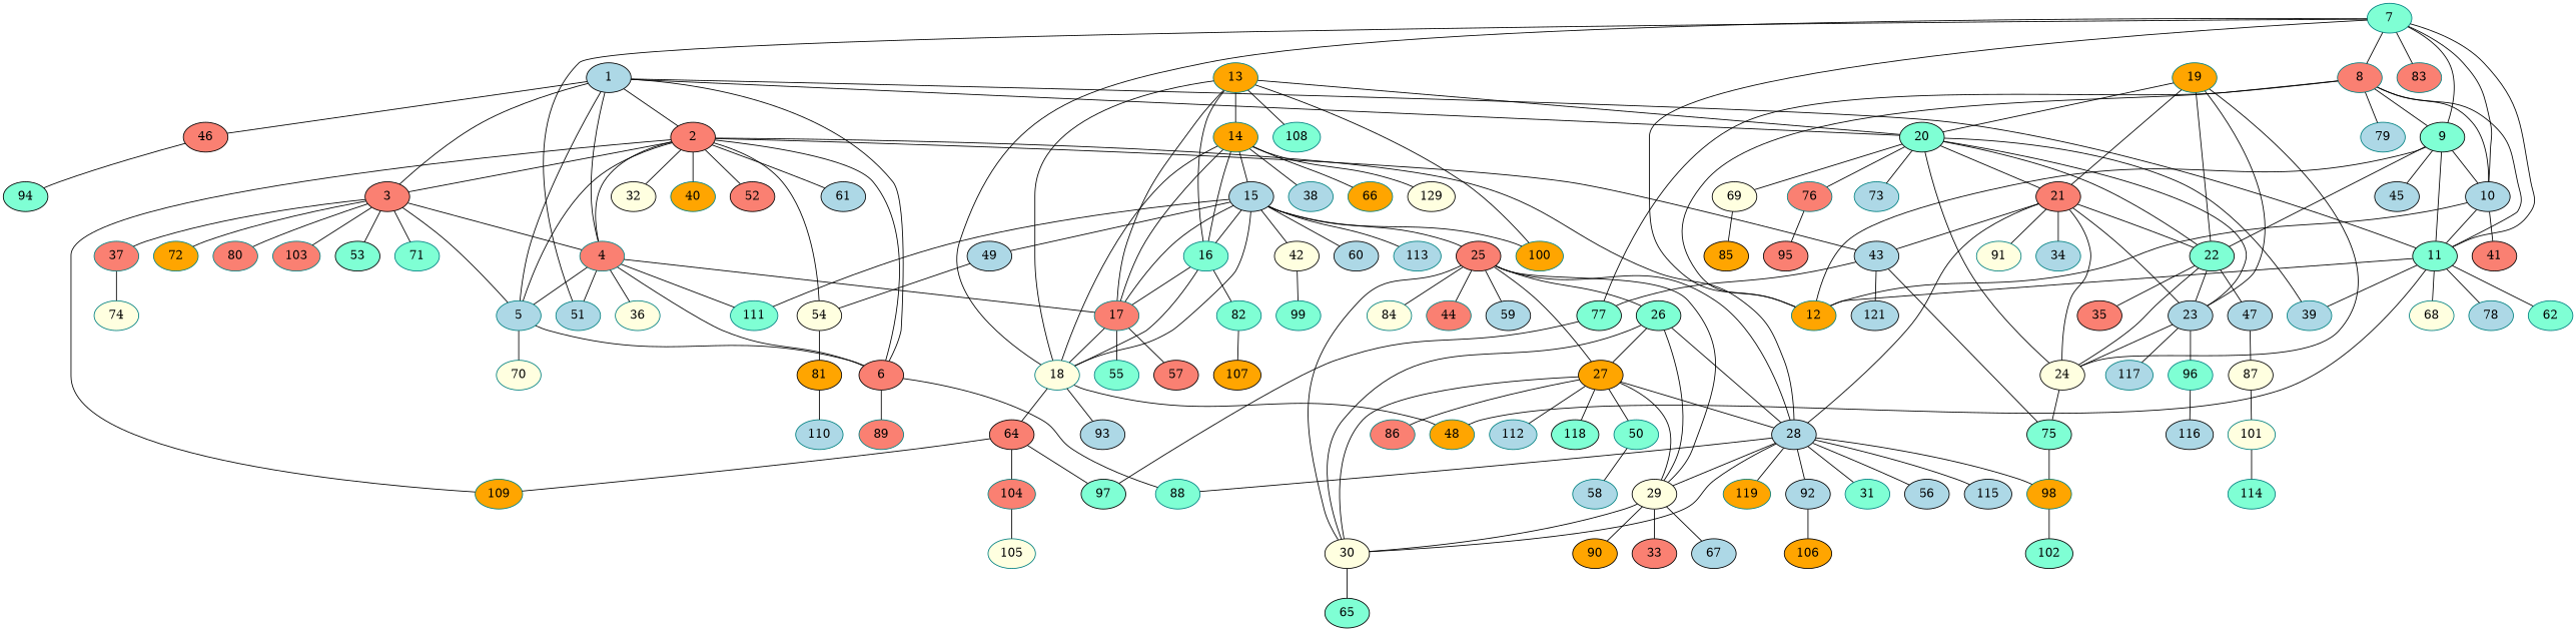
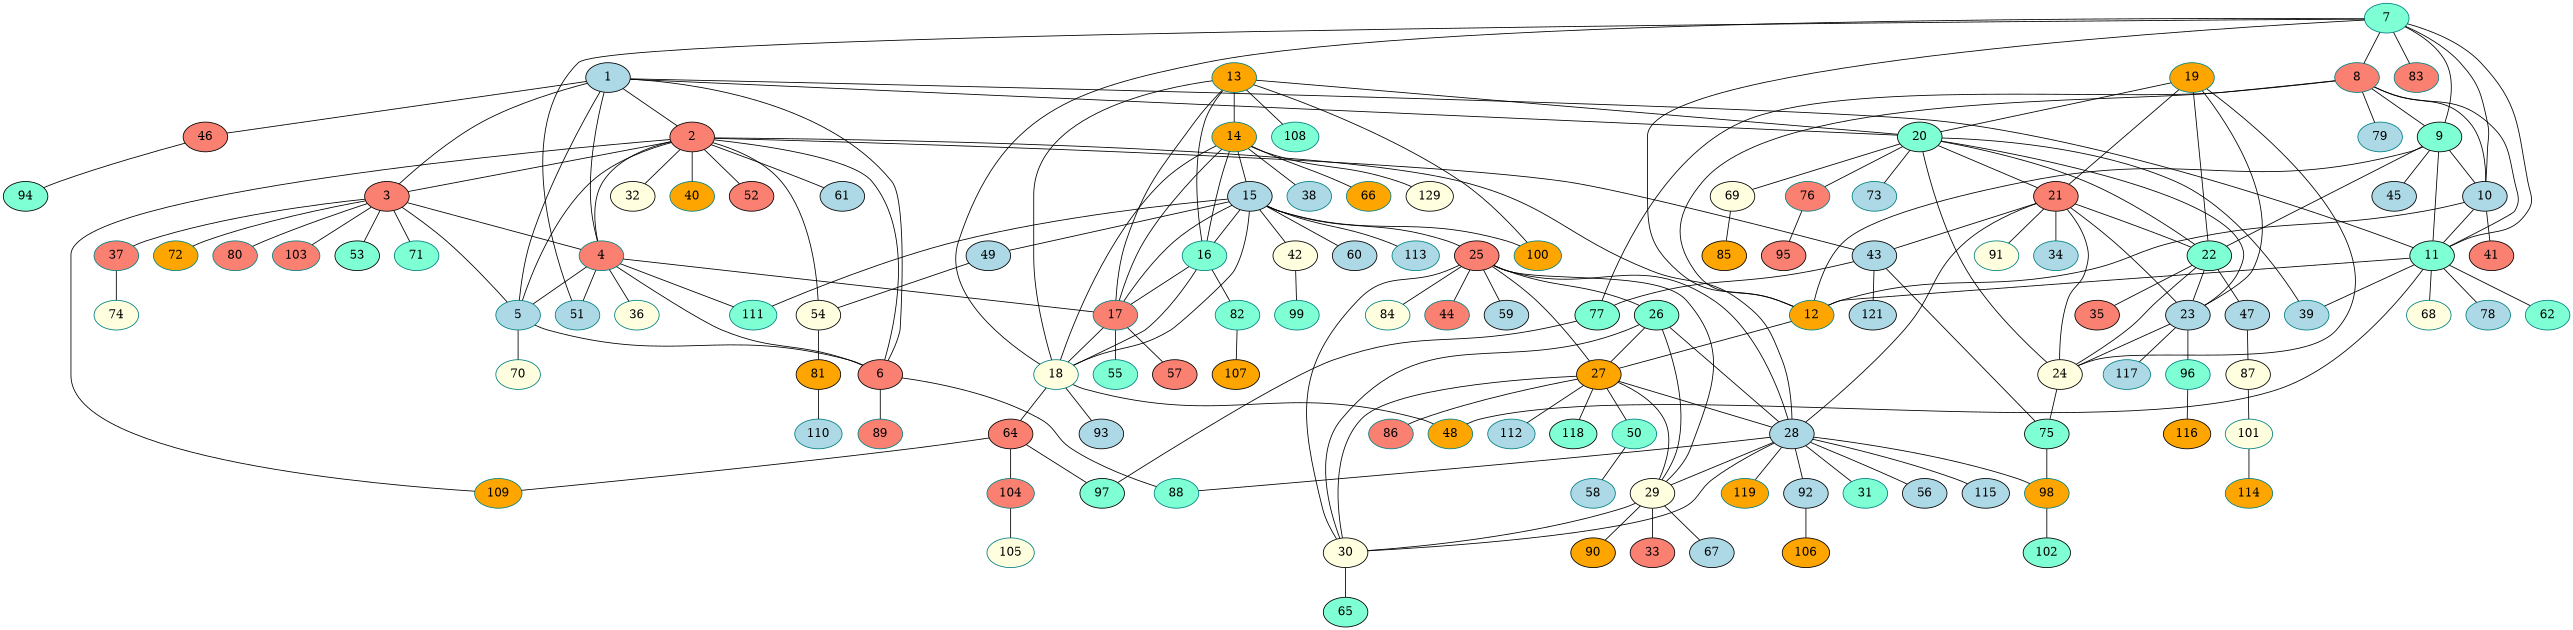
  graph {
    node [color=black fillcolor=lightblue style=filled]
    1
    2 [fillcolor=salmon]
    3 [fillcolor=salmon]
    4 [color=teal fillcolor=salmon]
    5 [color=teal]
    6 [fillcolor=salmon]
    11 [fillcolor=aquamarine]
    20 [fillcolor=aquamarine]
    46 [fillcolor=salmon]
    28
    32 [fillcolor=lightyellow]
    40 [color=teal fillcolor=orange]
    43
    52 [fillcolor=salmon]
    54 [fillcolor=lightyellow]
    61
    109 [color=teal fillcolor=orange]
    37 [color=teal fillcolor=salmon]
    53 [fillcolor=aquamarine]
    71 [color=teal fillcolor=aquamarine]
    72 [color=teal fillcolor=orange]
    80 [color=teal fillcolor=salmon]
    103 [color=teal fillcolor=salmon]
    17 [color=teal fillcolor=salmon]
    36 [color=teal fillcolor=lightyellow]
    51 [color=teal]
    111 [color=teal fillcolor=aquamarine]
    70 [color=teal fillcolor=lightyellow]
    88 [color=teal fillcolor=aquamarine]
    89 [color=teal fillcolor=salmon]
    12 [color=teal fillcolor=orange]
    39 [color=teal]
    48 [color=teal fillcolor=orange]
    62 [color=teal fillcolor=aquamarine]
    68 [color=teal fillcolor=lightyellow]
    78 [color=teal]
    22 [fillcolor=aquamarine]
    21 [fillcolor=salmon]
    23
    24 [fillcolor=lightyellow]
    69 [fillcolor=lightyellow]
    73 [color=teal]
    76 [color=teal fillcolor=salmon]
    94 [fillcolor=aquamarine]
    29 [fillcolor=lightyellow]
    30 [fillcolor=lightyellow]
    31 [color=teal fillcolor=aquamarine]
    56
    92
    98 [color=teal fillcolor=orange]
    115
    119 [color=teal fillcolor=orange]
    77 [fillcolor=aquamarine]
    75 [fillcolor=aquamarine]
    121
    81 [fillcolor=orange]
    74 [color=teal fillcolor=lightyellow]
    18 [color=teal fillcolor=lightyellow]
    55 [color=teal fillcolor=aquamarine]
    57 [fillcolor=salmon]
    7 [color=teal fillcolor=aquamarine]
    8 [color=teal fillcolor=salmon]
    9 [fillcolor=aquamarine]
    10
    83 [color=teal fillcolor=salmon]
    79 [color=teal]
    45
    41 [fillcolor=salmon]
    27 [fillcolor=orange]
    64 [fillcolor=salmon]
    93
    97 [fillcolor=aquamarine]
    35 [fillcolor=salmon]
    47
    50 [color=teal fillcolor=aquamarine]
    86 [color=teal fillcolor=salmon]
    112 [color=teal]
    118 [fillcolor=aquamarine]
    13 [color=teal fillcolor=orange]
    14 [color=teal fillcolor=orange]
    16 [color=teal fillcolor=aquamarine]
    108 [color=teal fillcolor=aquamarine]
    100 [color=teal fillcolor=orange]
    15
    38 [color=teal]
    66 [color=teal fillcolor=orange]
    n87 [fillcolor=lightyellow label=129]
    25 [fillcolor=salmon]
    42 [fillcolor=lightyellow]
    49
    60
    113 [color=teal]
    82 [color=teal fillcolor=aquamarine]
    26 [fillcolor=aquamarine]
    44 [color=teal fillcolor=salmon]
    59
    84 [color=teal fillcolor=lightyellow]
    99 [color=teal fillcolor=aquamarine]
    107 [fillcolor=orange]
    104 [color=teal fillcolor=salmon]
    19 [color=teal fillcolor=orange]
    34 [color=teal]
    91 [color=teal fillcolor=lightyellow]
    96 [color=teal fillcolor=aquamarine]
    117 [color=teal]
    85 [fillcolor=orange]
    95 [fillcolor=salmon]
    87 [fillcolor=lightyellow]
-   116
+   116 [fillcolor=orange]
    33 [fillcolor=salmon]
    67
    90 [fillcolor=orange]
    65 [fillcolor=aquamarine]
    58 [color=teal]
    106 [fillcolor=orange]
    102 [fillcolor=aquamarine]
    101 [color=teal fillcolor=lightyellow]
    110 [color=teal]
    105 [color=teal fillcolor=lightyellow]
-   114 [color=teal fillcolor=aquamarine]
+   114 [color=teal fillcolor=orange]
    1 -- 2
    1 -- 3
    1 -- 4
    1 -- 5
    1 -- 6
    1 -- 11
    1 -- 20
    1 -- 46
    2 -- 3
    2 -- 4
    2 -- 5
    2 -- 6
    2 -- 28
    2 -- 32
    2 -- 40
    2 -- 43
    2 -- 52
    2 -- 54
    2 -- 61
    2 -- 109
    3 -- 4
    3 -- 5
    3 -- 37
    3 -- 53
    3 -- 71
    3 -- 72
    3 -- 80
    3 -- 103
    4 -- 5
    4 -- 6
    4 -- 17
    4 -- 36
    4 -- 51
    4 -- 111
    5 -- 6
    5 -- 70
    6 -- 88
    6 -- 89
    11 -- 12
    11 -- 39
    11 -- 48
    11 -- 62
    11 -- 68
    11 -- 78
    20 -- 39
    20 -- 22
    20 -- 21
    20 -- 23
    20 -- 24
    20 -- 69
    20 -- 73
    20 -- 76
    46 -- 94
    28 -- 88
    28 -- 29
    28 -- 30
    28 -- 31
    28 -- 56
    28 -- 92
    28 -- 98
    28 -- 115
    28 -- 119
    43 -- 77
    43 -- 75
    43 -- 121
    54 -- 81
    37 -- 74
    17 -- 18
    17 -- 55
    17 -- 57
+   12 -- 27
    22 -- 23
    22 -- 24
    22 -- 35
    22 -- 47
    21 -- 28
    21 -- 43
    21 -- 22
    21 -- 23
    21 -- 24
    21 -- 34
    21 -- 91
    23 -- 24
    23 -- 96
    23 -- 117
    24 -- 75
    69 -- 85
    76 -- 95
    29 -- 30
    29 -- 33
    29 -- 67
    29 -- 90
    30 -- 65
    92 -- 106
    98 -- 102
    77 -- 97
    75 -- 98
    81 -- 110
    18 -- 48
    18 -- 64
    18 -- 93
    7 -- 11
    7 -- 51
    7 -- 12
    7 -- 18
    7 -- 8
    7 -- 9
    7 -- 10
    7 -- 83
    8 -- 11
    8 -- 12
    8 -- 77
    8 -- 9
    8 -- 10
    8 -- 79
    9 -- 11
    9 -- 12
    9 -- 22
    9 -- 10
    9 -- 45
    10 -- 11
    10 -- 12
    10 -- 41
    27 -- 28
    27 -- 29
    27 -- 30
    27 -- 50
    27 -- 86
    27 -- 112
    27 -- 118
    64 -- 109
    64 -- 97
    64 -- 104
    47 -- 87
    50 -- 58
    13 -- 20
    13 -- 17
    13 -- 18
    13 -- 14
    13 -- 16
    13 -- 108
    13 -- 100
    14 -- 17
    14 -- 18
    14 -- 16
    14 -- 15
    14 -- 38
    14 -- 66
    14 -- n87
    16 -- 17
    16 -- 18
    16 -- 82
    15 -- 17
    15 -- 111
    15 -- 18
    15 -- 16
    15 -- 100
    15 -- 25
    15 -- 42
    15 -- 49
    15 -- 60
    15 -- 113
    25 -- 28
    25 -- 29
    25 -- 30
    25 -- 27
    25 -- 26
    25 -- 44
    25 -- 59
    25 -- 84
    42 -- 99
    49 -- 54
    82 -- 107
    26 -- 28
    26 -- 29
    26 -- 30
    26 -- 27
    104 -- 105
    19 -- 20
    19 -- 22
    19 -- 21
    19 -- 23
    19 -- 24
    96 -- 116
    87 -- 101
    101 -- 114
  }
